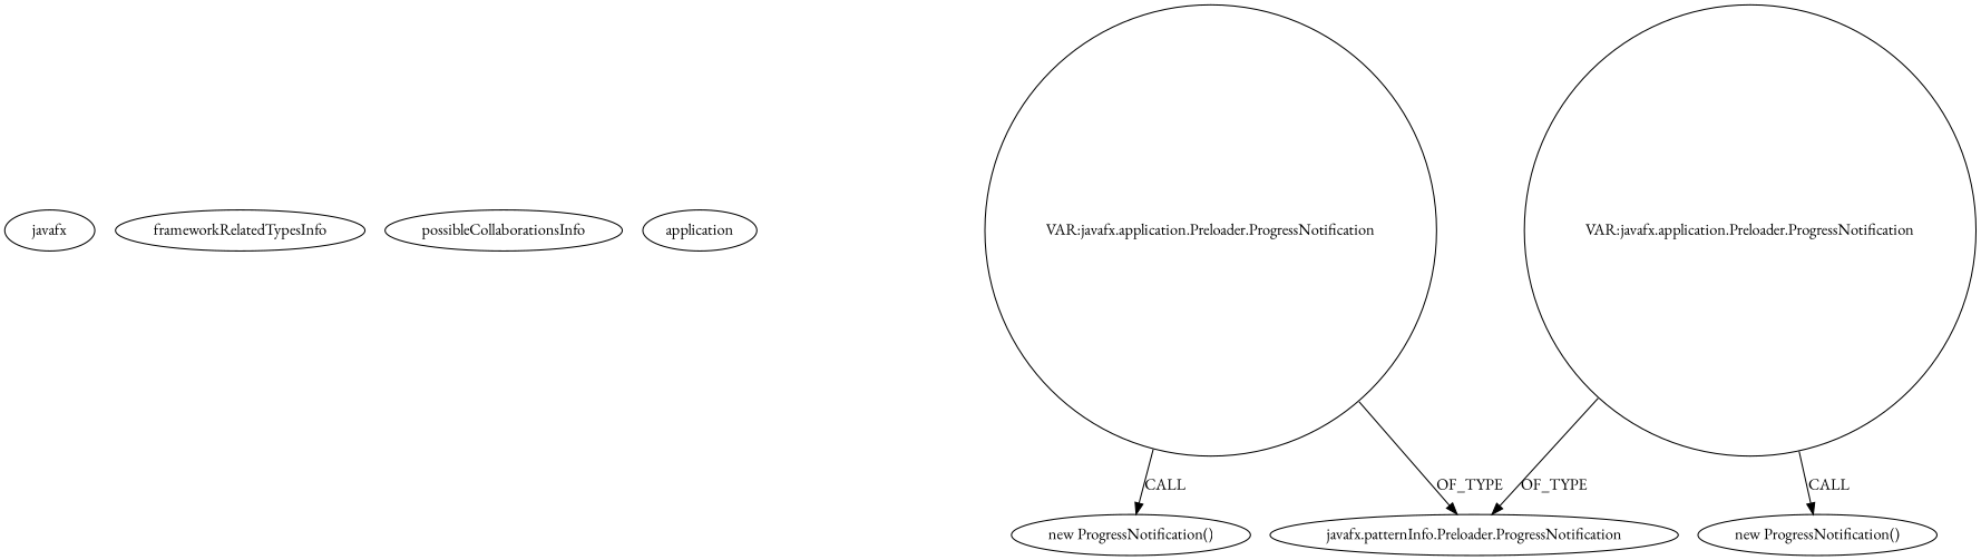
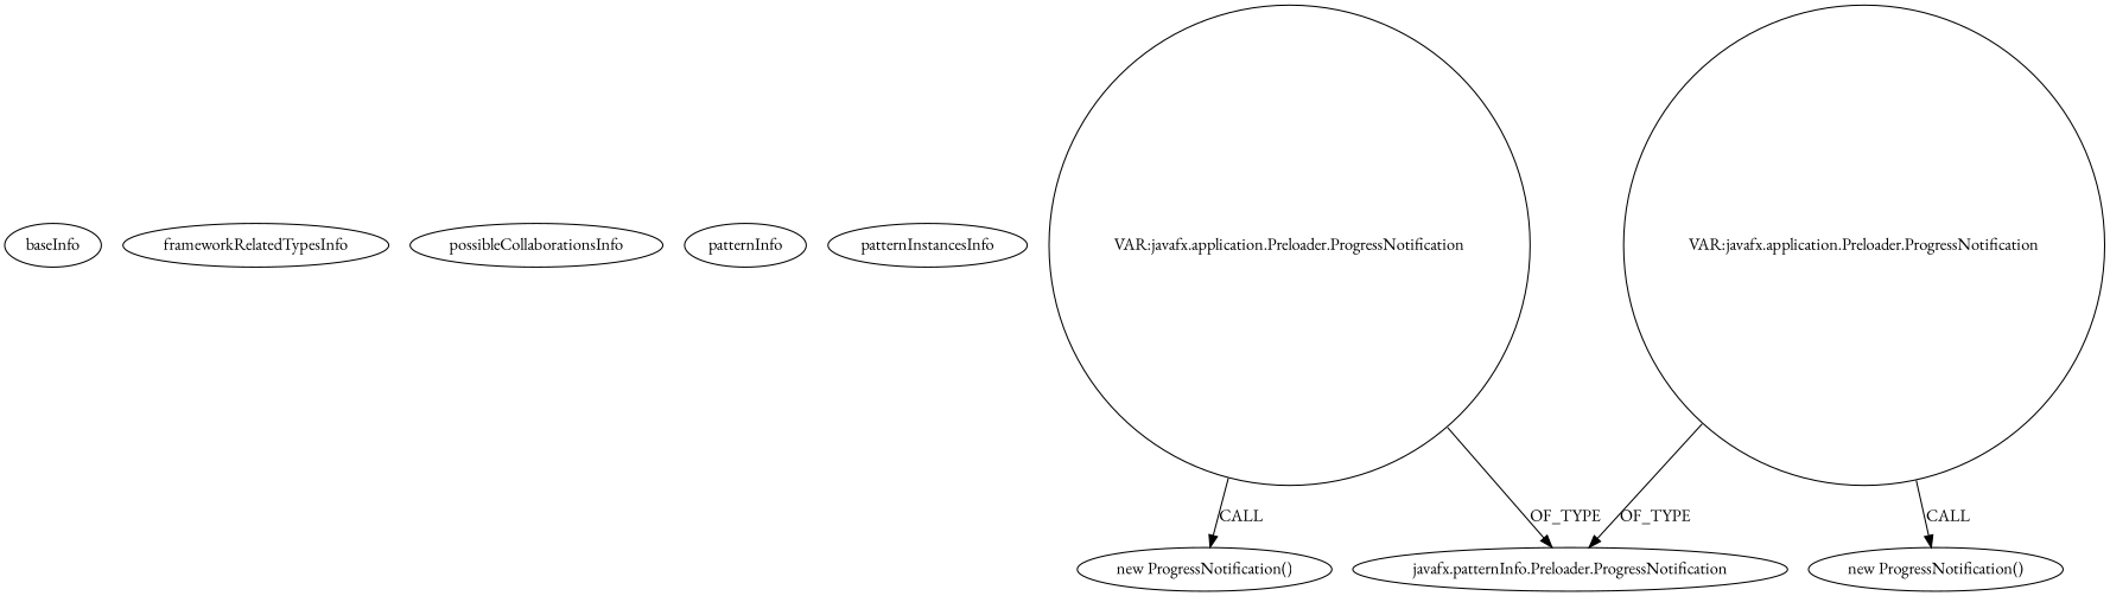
  digraph {
    fontname="EB Garamond"
    node [fontname="EB Garamond"]
    edge [fontname="EB Garamond"]
-   baseInfo [category=pattern graphId=3663 isAnonymous=false possibleRelation=false label=javafx]
+   baseInfo [category=pattern graphId=3663 isAnonymous=false possibleRelation=false]
    frameworkRelatedTypesInfo
    possibleCollaborationsInfo
-   patternInfo [frequency=2.0 patternRootClient=null label=application]
+   patternInfo [frequency=2.0 patternRootClient=null]
+   patternInstancesInfo [0="DC37-Super-Mario-Paint~/DC37-Super-Mario-Paint/Super-Mario-Paint-master/src/smp/SuperMarioPaint.java~SuperMarioPaint~262" 1="DC37-Super-Mario-Paint~/DC37-Super-Mario-Paint/Super-Mario-Paint-master/src/smp/SuperMarioPaint.java~void longStart()~263"]
    n6 [isFrameworkType=false label="new ProgressNotification()" vertexType=CONSTRUCTOR_CALL]
    n7 [isFrameworkType=false label="VAR:javafx.application.Preloader.ProgressNotification" shape=circle vertexType=VARIABLE_EXPRESION]
    n8 [isFrameworkType=false label="javafx.patternInfo.Preloader.ProgressNotification" vertexType=FRAMEWORK_CLASS_TYPE]
    n9 [isFrameworkType=false label="VAR:javafx.application.Preloader.ProgressNotification" shape=circle vertexType=VARIABLE_EXPRESION]
    n10 [isFrameworkType=false label="new ProgressNotification()" vertexType=CONSTRUCTOR_CALL]
    n7 -> n6 [label=CALL]
    n7 -> n8 [label=OF_TYPE]
    n9 -> n8 [label=OF_TYPE]
    n9 -> n10 [label=CALL]
  }
